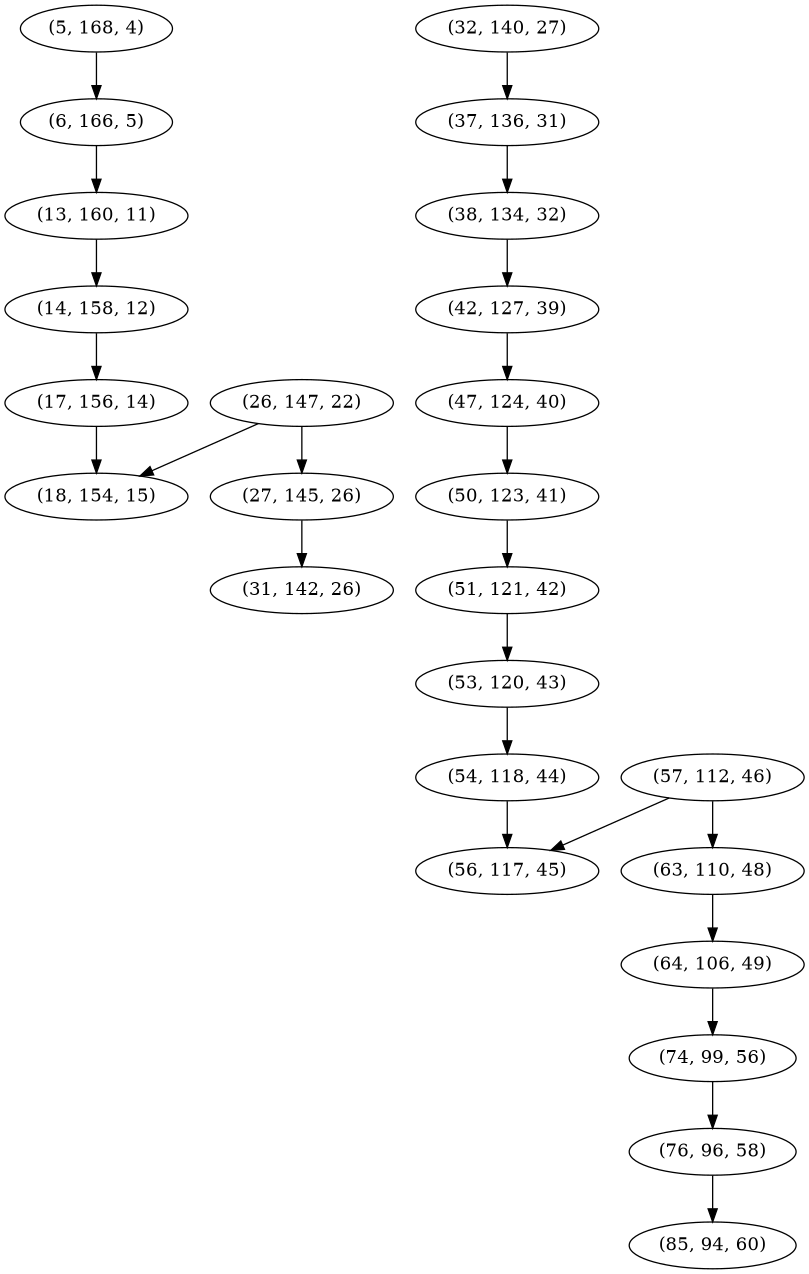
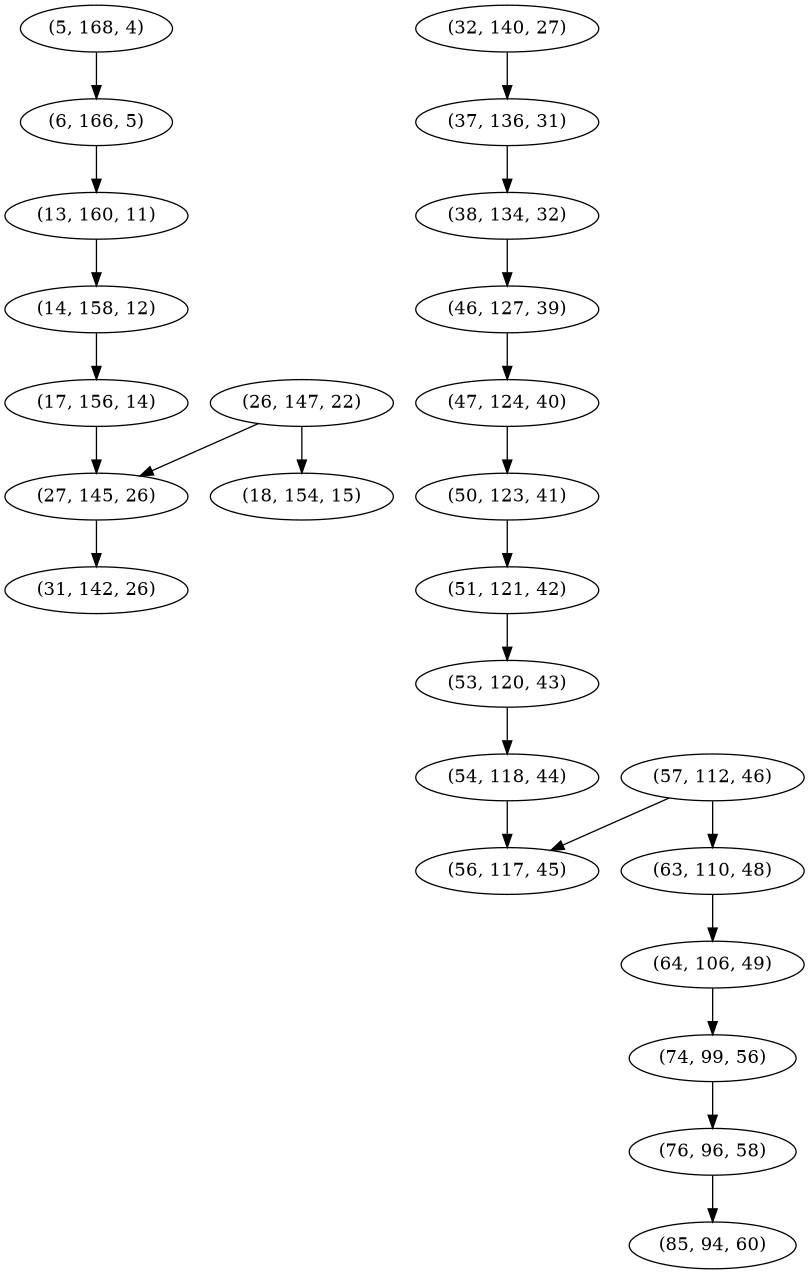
  digraph {
    "(5, 168, 4)"
    "(6, 166, 5)"
    "(13, 160, 11)"
    "(14, 158, 12)"
    "(17, 156, 14)"
    "(18, 154, 15)"
    "(26, 147, 22)"
    n8 [label="(27, 145, 26)"]
    "(31, 142, 26)"
    "(32, 140, 27)"
    "(37, 136, 31)"
    "(38, 134, 32)"
-   "(46, 127, 39)" [label="(42, 127, 39)"]
+   "(46, 127, 39)"
    "(47, 124, 40)"
    "(50, 123, 41)"
    "(51, 121, 42)"
    "(53, 120, 43)"
    "(54, 118, 44)"
    "(56, 117, 45)"
    "(57, 112, 46)"
    "(63, 110, 48)"
    "(64, 106, 49)"
    "(74, 99, 56)"
    "(76, 96, 58)"
    "(85, 94, 60)"
    "(5, 168, 4)" -> "(6, 166, 5)"
    "(6, 166, 5)" -> "(13, 160, 11)"
    "(13, 160, 11)" -> "(14, 158, 12)"
    "(14, 158, 12)" -> "(17, 156, 14)"
-   "(17, 156, 14)" -> "(18, 154, 15)"
+   "(17, 156, 14)" -> n8
    "(26, 147, 22)" -> "(18, 154, 15)"
    "(26, 147, 22)" -> n8
    n8 -> "(31, 142, 26)"
    "(32, 140, 27)" -> "(37, 136, 31)"
    "(37, 136, 31)" -> "(38, 134, 32)"
    "(38, 134, 32)" -> "(46, 127, 39)"
    "(46, 127, 39)" -> "(47, 124, 40)"
    "(47, 124, 40)" -> "(50, 123, 41)"
    "(50, 123, 41)" -> "(51, 121, 42)"
    "(51, 121, 42)" -> "(53, 120, 43)"
    "(53, 120, 43)" -> "(54, 118, 44)"
    "(54, 118, 44)" -> "(56, 117, 45)"
    "(57, 112, 46)" -> "(56, 117, 45)"
    "(57, 112, 46)" -> "(63, 110, 48)"
    "(63, 110, 48)" -> "(64, 106, 49)"
    "(64, 106, 49)" -> "(74, 99, 56)"
    "(74, 99, 56)" -> "(76, 96, 58)"
    "(76, 96, 58)" -> "(85, 94, 60)"
  }
